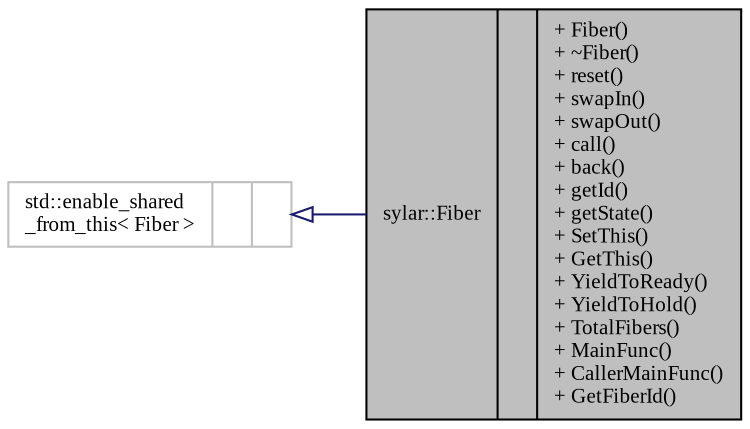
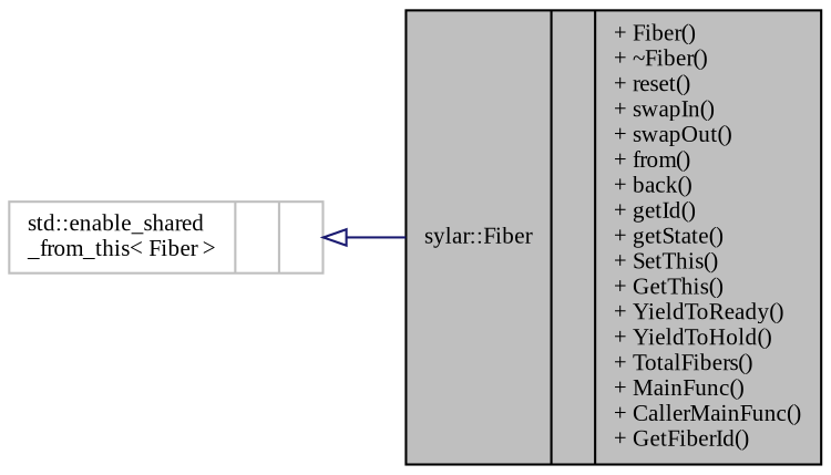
  digraph {
    rankdir=LR
    fontname="Liberation Serif"
    node [fontname="Liberation Serif" fontsize=10 shape=record style=filled]
-   n1 [color=black fillcolor=grey75 fontcolor=black height=0.2 label="{sylar::Fiber\n||+ Fiber()\l+ ~Fiber()\l+ reset()\l+ swapIn()\l+ swapOut()\l+ call()\l+ back()\l+ getId()\l+ getState()\l+ SetThis()\l+ GetThis()\l+ YieldToReady()\l+ YieldToHold()\l+ TotalFibers()\l+ MainFunc()\l+ CallerMainFunc()\l+ GetFiberId()\l}" width=0.4]
+   n1 [color=black fillcolor=grey75 fontcolor=black height=0.2 label="{sylar::Fiber\n||+ Fiber()\l+ ~Fiber()\l+ reset()\l+ swapIn()\l+ swapOut()\l+ from()\l+ back()\l+ getId()\l+ getState()\l+ SetThis()\l+ GetThis()\l+ YieldToReady()\l+ YieldToHold()\l+ TotalFibers()\l+ MainFunc()\l+ CallerMainFunc()\l+ GetFiberId()\l}" width=0.4]
    n2 [color=grey75 fillcolor=white height=0.2 label="{std::enable_shared\l_from_this\< Fiber \>\n||}" width=0.4]
    n2 -> n1 [arrowtail=onormal color=midnightblue dir=back fontname="Liberation Serif" fontsize=10 labelfontname=Helvetica labelfontsize=10 style=solid]
  }
